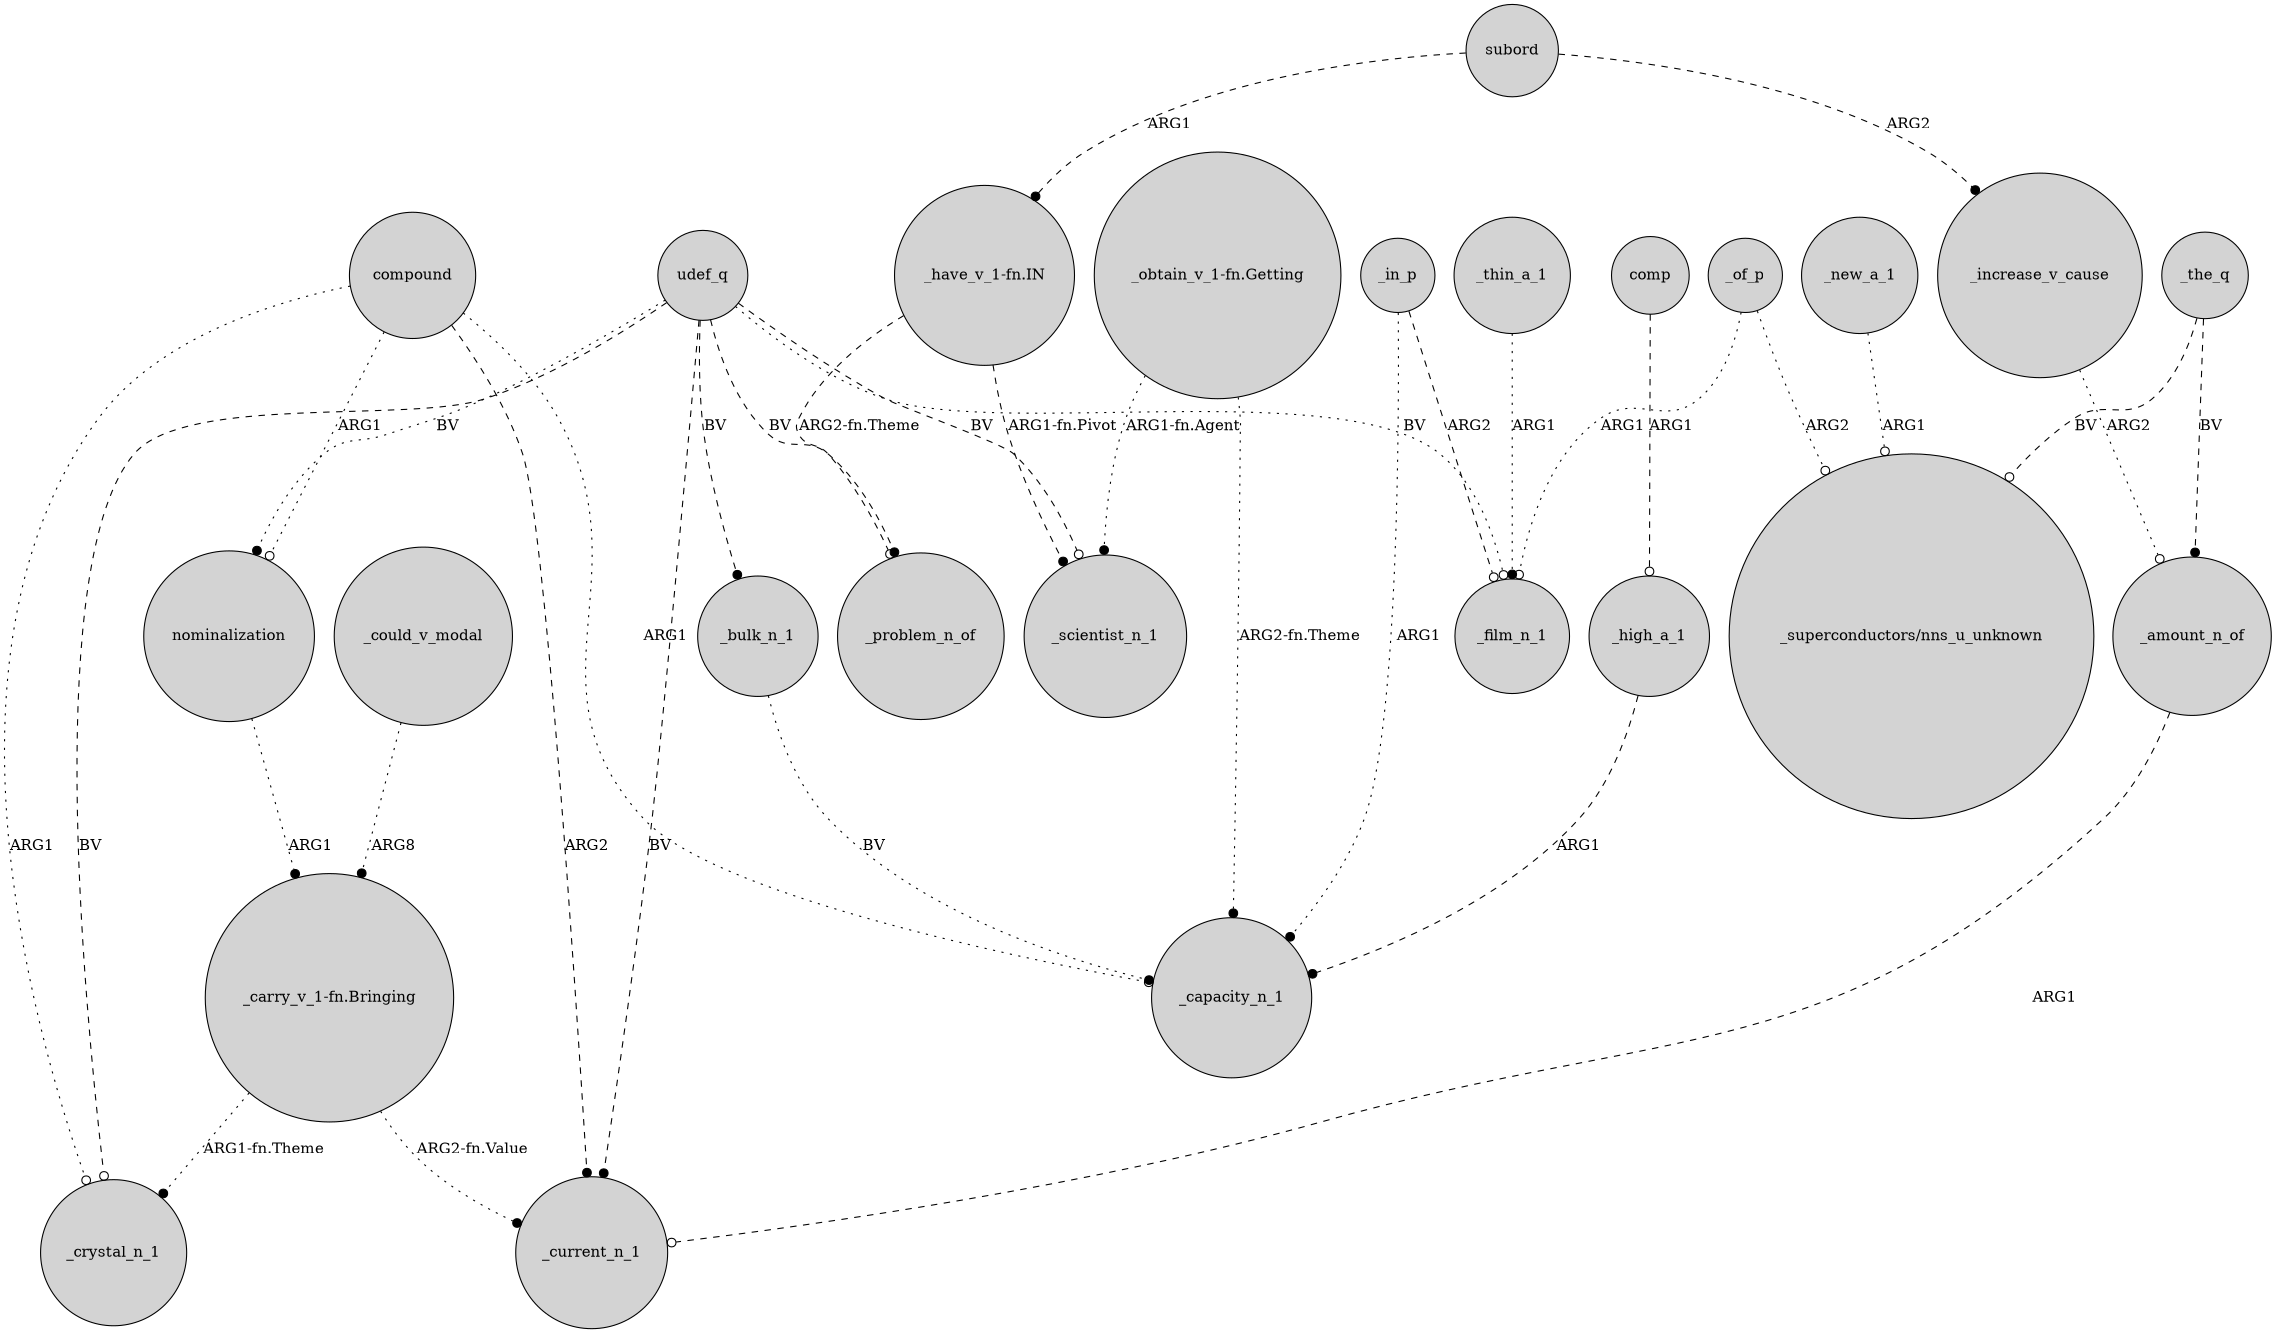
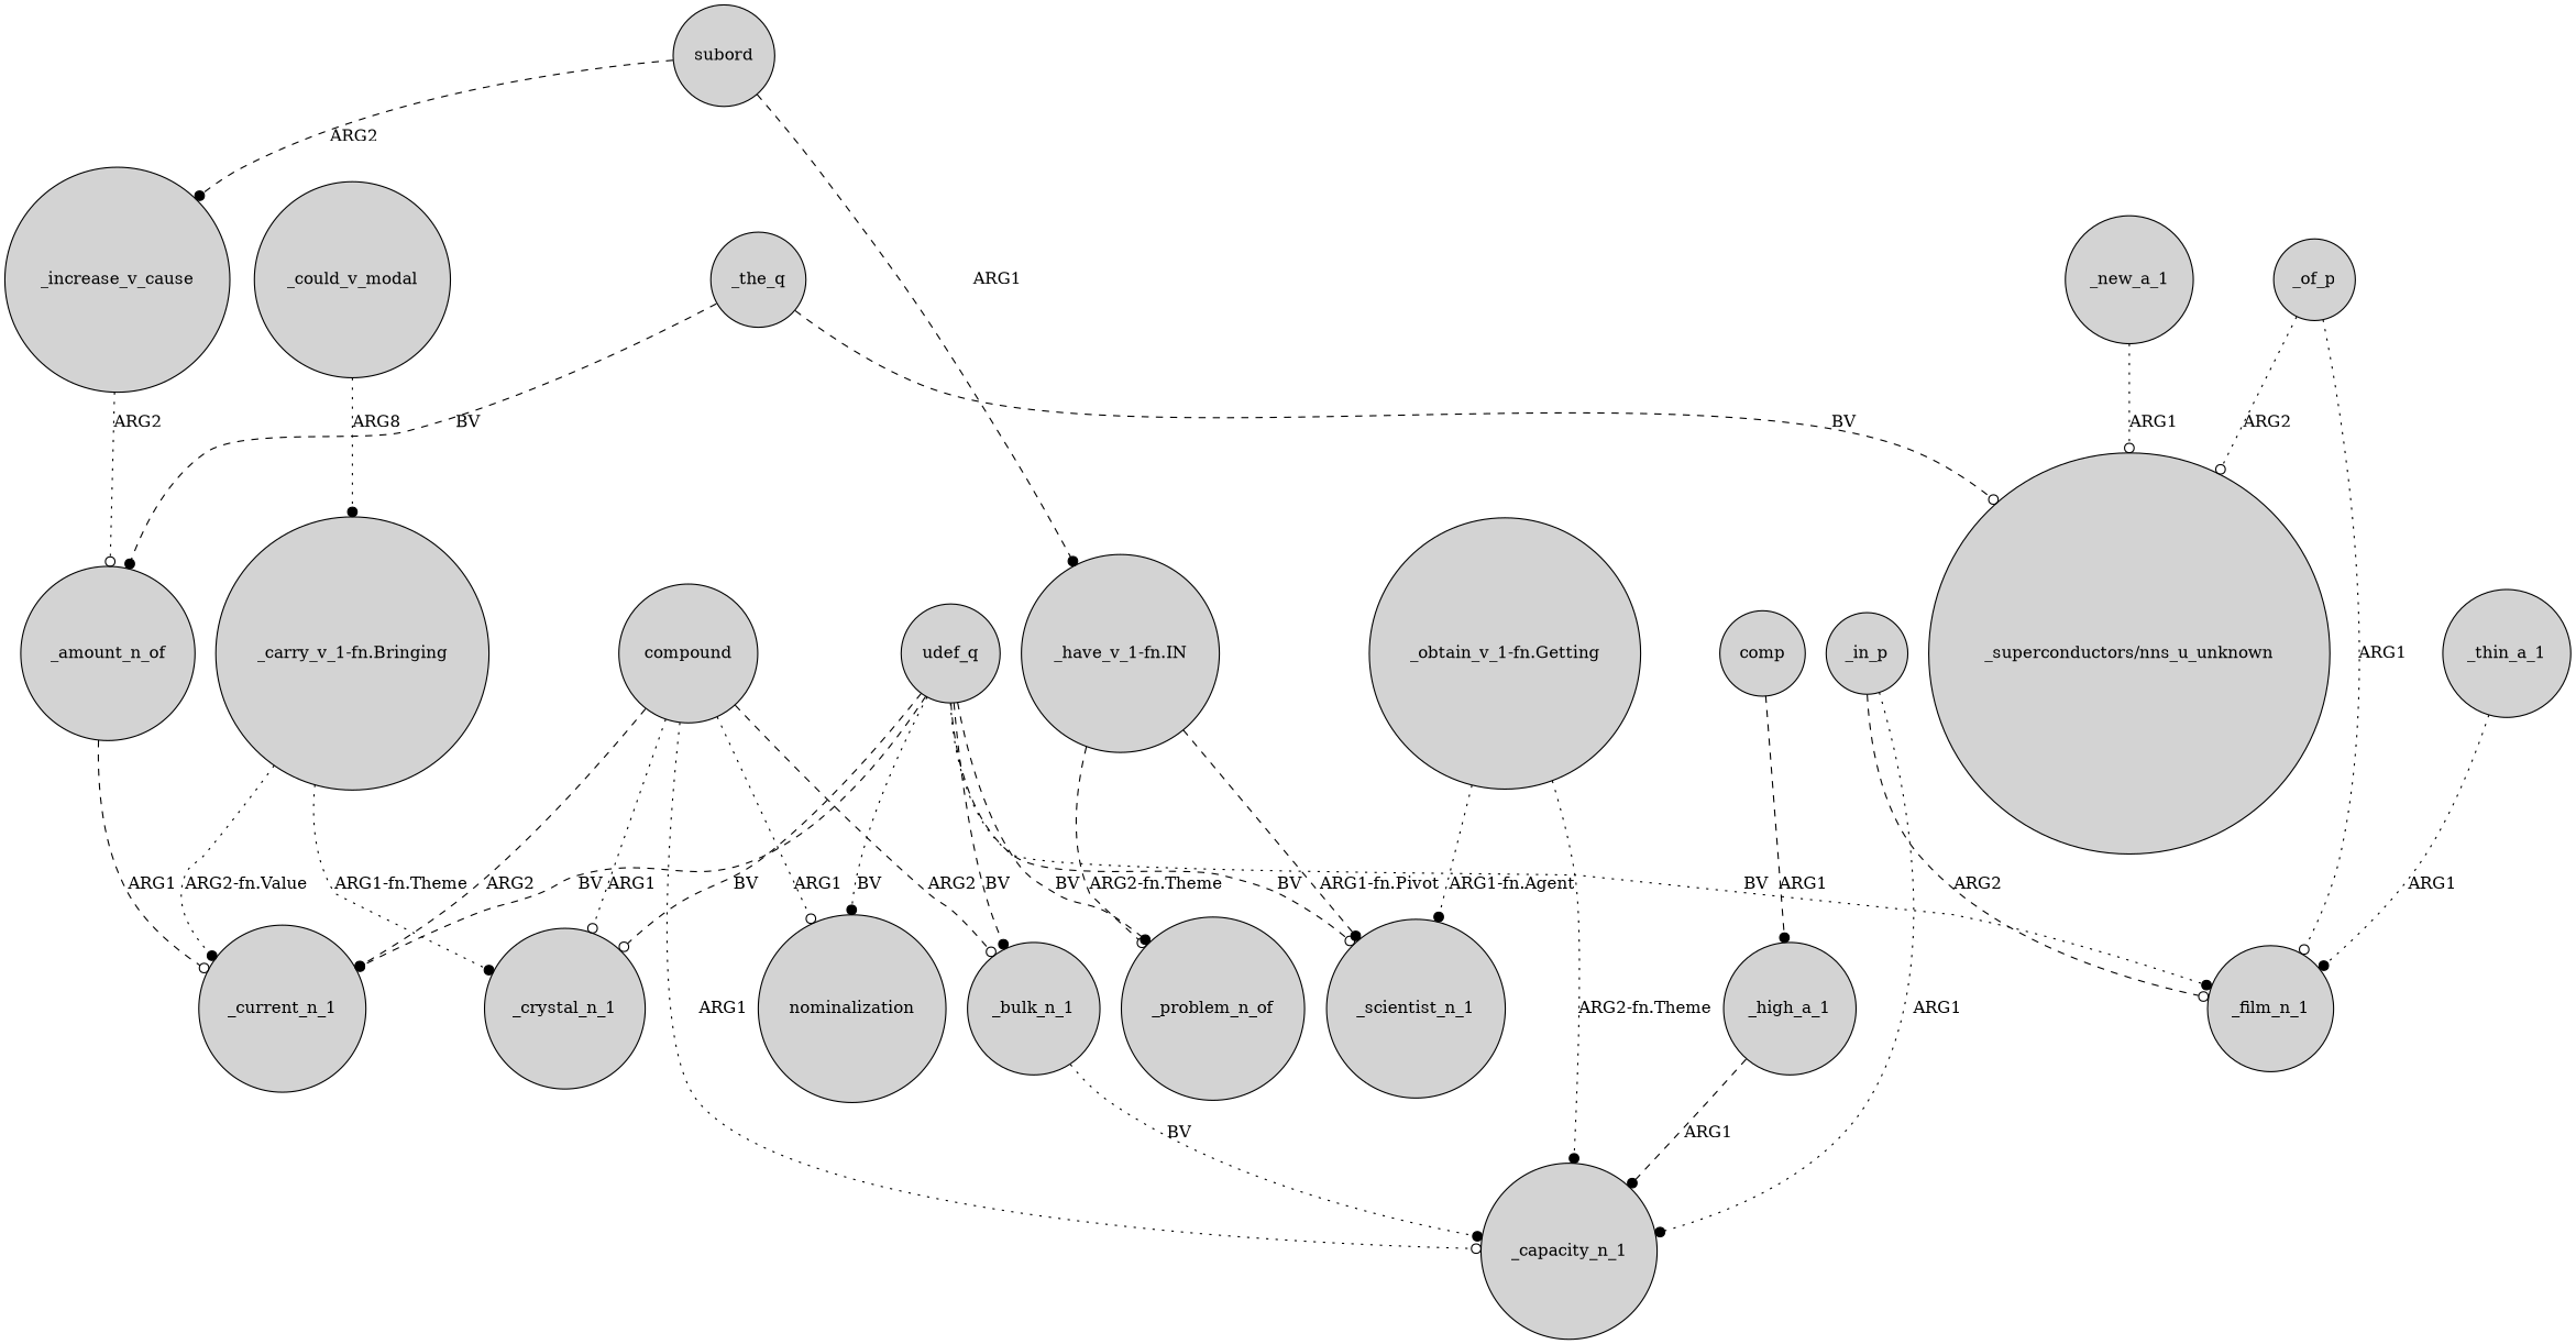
  digraph {
    node [shape=circle style=filled]
    edge [arrowhead=dot style=dotted]
    udef_q
    _crystal_n_1
    _current_n_1
    _problem_n_of
    nominalization
    _film_n_1
    _bulk_n_1
    _scientist_n_1
    "_carry_v_1-fn.Bringing"
    _capacity_n_1
    compound
    _the_q
    _amount_n_of
    "_superconductors/nns_u_unknown"
    subord
    _increase_v_cause
    "_have_v_1-fn.IN"
    _could_v_modal
    comp
    _high_a_1
    "_obtain_v_1-fn.Getting"
    _of_p
    _in_p
    _new_a_1
    _thin_a_1
    udef_q -> _crystal_n_1 [arrowhead=odot label=BV style=dashed]
    udef_q -> _current_n_1 [label=BV style=dashed]
    udef_q -> _problem_n_of [label=BV style=dashed]
    udef_q -> nominalization [label=BV]
-   udef_q -> _film_n_1 [arrowhead=odot label=BV]
+   udef_q -> _film_n_1 [label=BV]
    udef_q -> _bulk_n_1 [label=BV style=dashed]
    udef_q -> _scientist_n_1 [arrowhead=odot label=BV style=dashed]
-   nominalization -> "_carry_v_1-fn.Bringing" [label=ARG1]
    _bulk_n_1 -> _capacity_n_1 [label=BV]
    "_carry_v_1-fn.Bringing" -> _crystal_n_1 [label="ARG1-fn.Theme"]
    "_carry_v_1-fn.Bringing" -> _current_n_1 [label="ARG2-fn.Value"]
    compound -> _crystal_n_1 [arrowhead=odot label=ARG1]
    compound -> _current_n_1 [label=ARG2 style=dashed]
    compound -> nominalization [arrowhead=odot label=ARG1]
+   compound -> _bulk_n_1 [arrowhead=odot label=ARG2 style=dashed]
    compound -> _capacity_n_1 [arrowhead=odot label=ARG1]
    _the_q -> _amount_n_of [label=BV style=dashed]
    _the_q -> "_superconductors/nns_u_unknown" [arrowhead=odot label=BV style=dashed]
    _amount_n_of -> _current_n_1 [arrowhead=odot label=ARG1 style=dashed]
    subord -> _increase_v_cause [label=ARG2 style=dashed]
    subord -> "_have_v_1-fn.IN" [label=ARG1 style=dashed]
    _increase_v_cause -> _amount_n_of [arrowhead=odot label=ARG2]
    "_have_v_1-fn.IN" -> _problem_n_of [arrowhead=odot label="ARG2-fn.Theme" style=dashed]
    "_have_v_1-fn.IN" -> _scientist_n_1 [label="ARG1-fn.Pivot" style=dashed]
    _could_v_modal -> "_carry_v_1-fn.Bringing" [label=ARG8]
-   comp -> _high_a_1 [arrowhead=odot label=ARG1 style=dashed]
+   comp -> _high_a_1 [label=ARG1 style=dashed]
    _high_a_1 -> _capacity_n_1 [label=ARG1 style=dashed]
    "_obtain_v_1-fn.Getting" -> _scientist_n_1 [label="ARG1-fn.Agent"]
    "_obtain_v_1-fn.Getting" -> _capacity_n_1 [label="ARG2-fn.Theme"]
    _of_p -> _film_n_1 [arrowhead=odot label=ARG1]
    _of_p -> "_superconductors/nns_u_unknown" [arrowhead=odot label=ARG2]
    _in_p -> _film_n_1 [arrowhead=odot label=ARG2 style=dashed]
    _in_p -> _capacity_n_1 [label=ARG1]
    _new_a_1 -> "_superconductors/nns_u_unknown" [arrowhead=odot label=ARG1]
    _thin_a_1 -> _film_n_1 [label=ARG1]
  }
